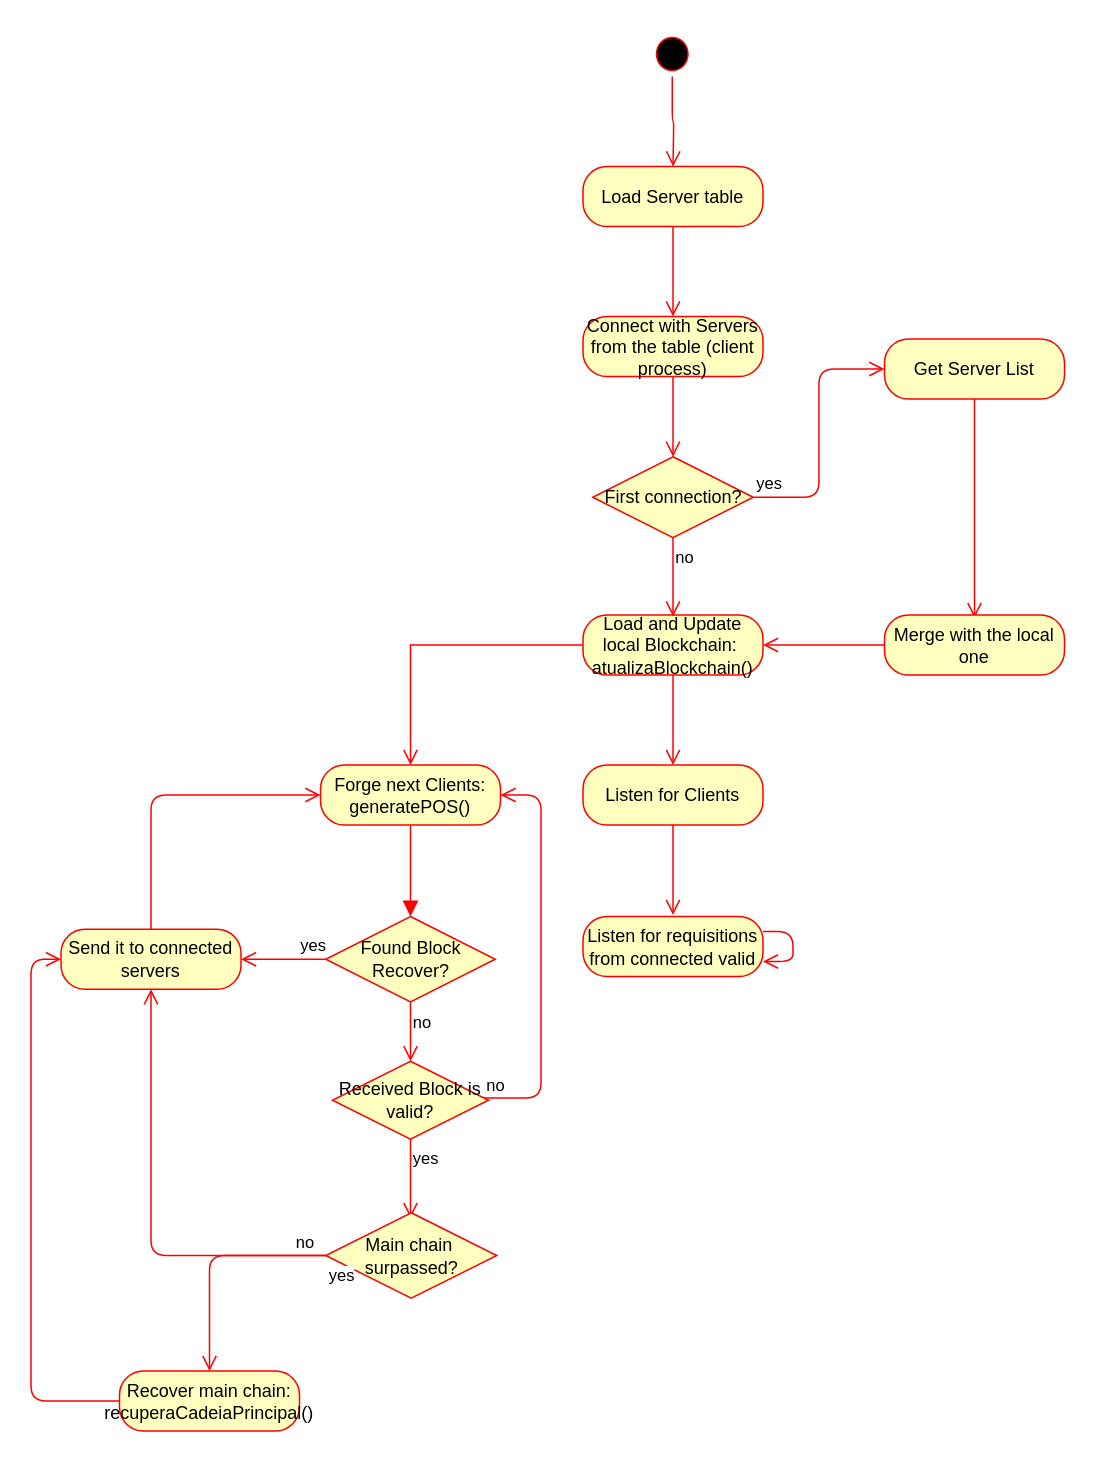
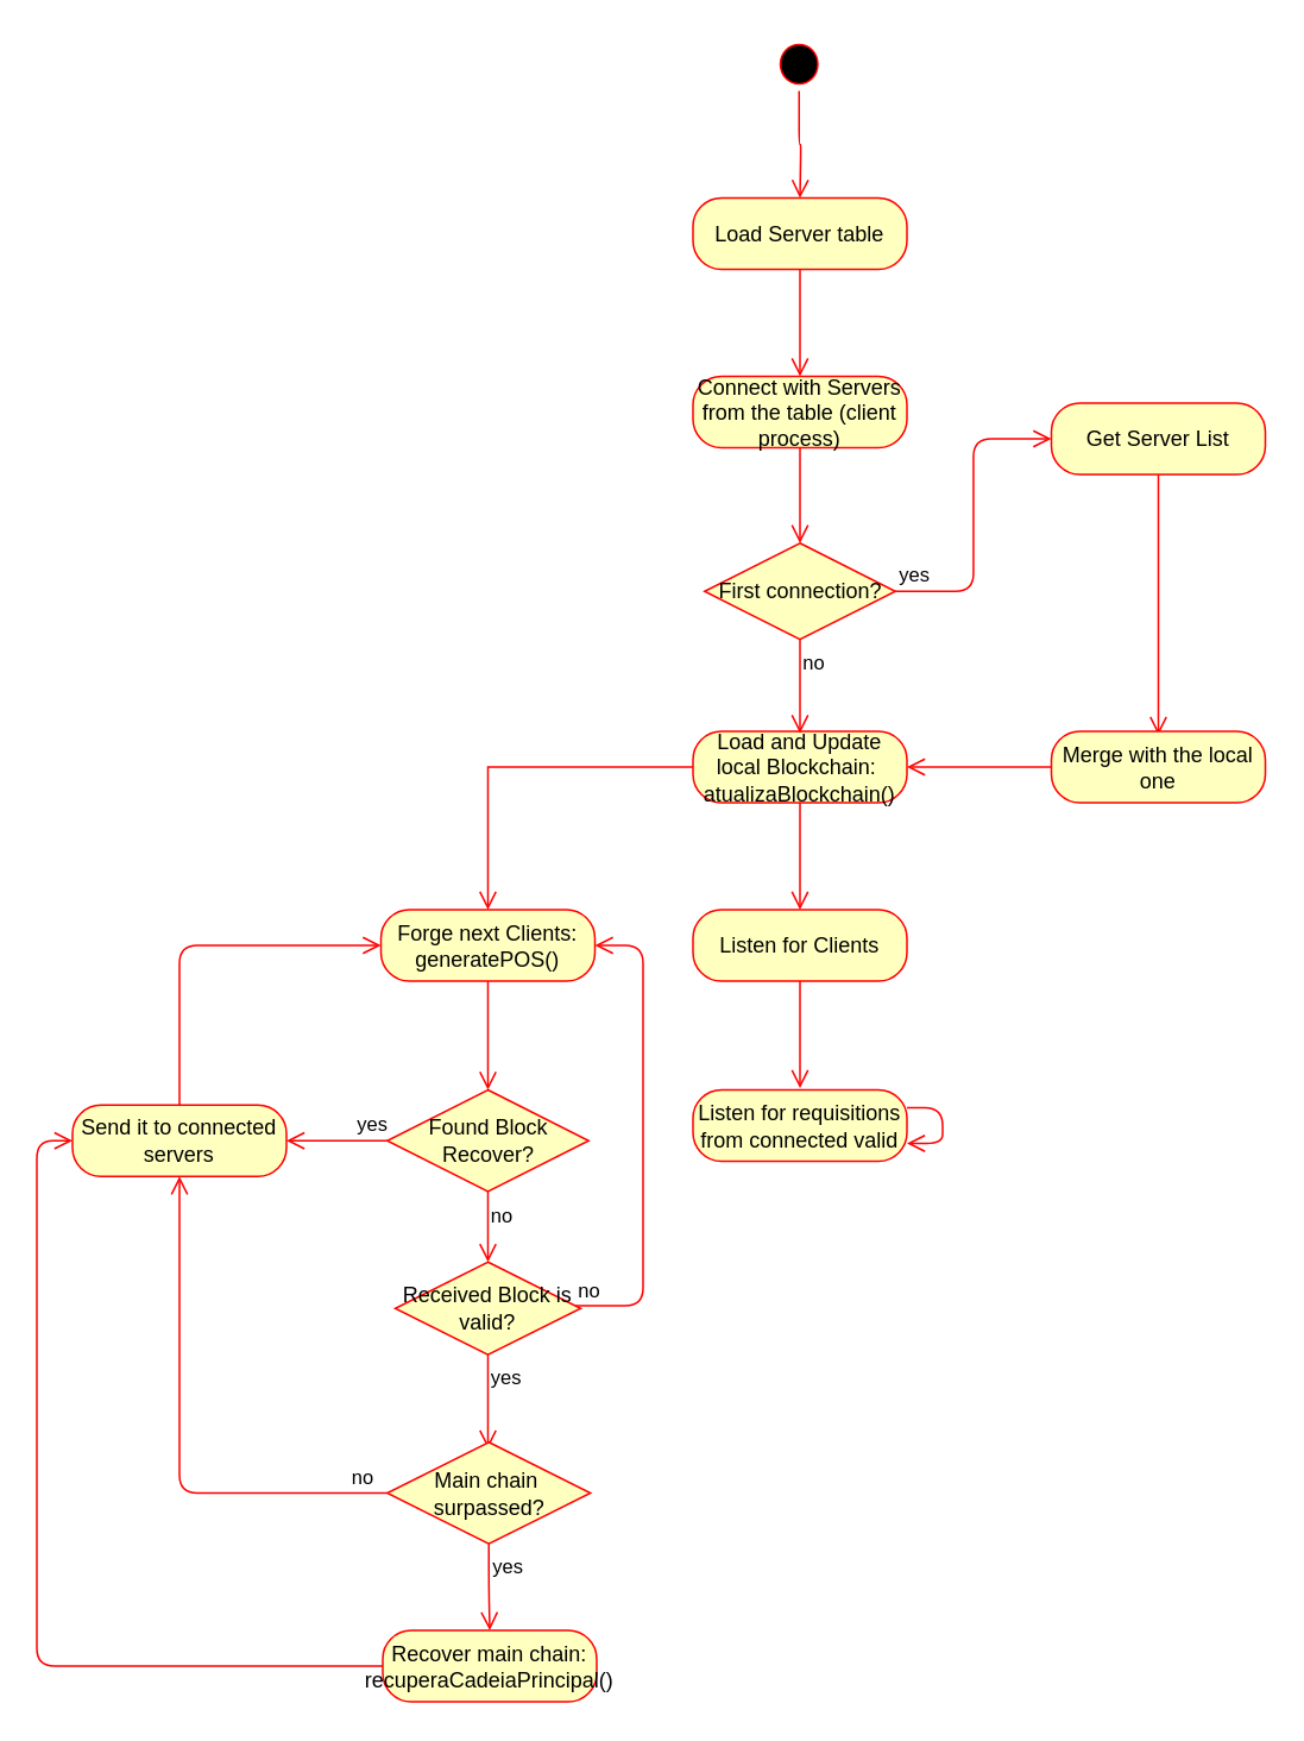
  <mxCell id="0" />
  <mxCell id="1" parent="0" />
  <mxCell id="2" value="" style="ellipse;html=1;shape=startState;fillColor=#000000;strokeColor=#ff0000;" vertex="1" parent="1"><mxGeometry x="433" y="20.5" width="29" height="30" as="geometry" /></mxCell>
  <mxCell id="3" value="" style="edgeStyle=orthogonalEdgeStyle;html=1;verticalAlign=bottom;endArrow=open;endSize=8;strokeColor=#ff0000;" edge="1" source="2" parent="1"><mxGeometry relative="1" as="geometry"><mxPoint x="448" y="110.5" as="targetPoint" /></mxGeometry></mxCell>
  <mxCell id="4" value="Load Server table&lt;br&gt;" style="rounded=1;whiteSpace=wrap;html=1;arcSize=40;fontColor=#000000;fillColor=#ffffc0;strokeColor=#ff0000;" vertex="1" parent="1"><mxGeometry x="388" y="110.5" width="120" height="40" as="geometry" /></mxCell>
  <mxCell id="5" value="" style="edgeStyle=orthogonalEdgeStyle;html=1;verticalAlign=bottom;endArrow=open;endSize=8;strokeColor=#ff0000;" edge="1" source="4" parent="1"><mxGeometry relative="1" as="geometry"><mxPoint x="448" y="210.5" as="targetPoint" /></mxGeometry></mxCell>
  <mxCell id="6" value="Connect with Servers from the table (client process)" style="rounded=1;whiteSpace=wrap;html=1;arcSize=40;fontColor=#000000;fillColor=#ffffc0;strokeColor=#ff0000;" vertex="1" parent="1"><mxGeometry x="388" y="210.5" width="120" height="40" as="geometry" /></mxCell>
  <mxCell id="7" value="" style="edgeStyle=orthogonalEdgeStyle;html=1;verticalAlign=bottom;endArrow=open;endSize=8;strokeColor=#ff0000;entryX=0.5;entryY=0;entryDx=0;entryDy=0;" edge="1" source="6" parent="1" target="13"><mxGeometry relative="1" as="geometry"><mxPoint x="448" y="310.5" as="targetPoint" /></mxGeometry></mxCell>
  <mxCell id="8" style="edgeStyle=orthogonalEdgeStyle;rounded=0;orthogonalLoop=1;jettySize=auto;html=1;fillColor=#f8cecc;strokeColor=#FF0000;endArrow=open;endFill=0;endSize=8;" edge="1" parent="1" source="9" target="22"><mxGeometry relative="1" as="geometry" /></mxCell>
  <mxCell id="9" value="Load and Update local Blockchain:&amp;nbsp;&lt;br&gt;atualizaBlockchain()&lt;br&gt;" style="rounded=1;whiteSpace=wrap;html=1;arcSize=40;fontColor=#000000;fillColor=#ffffc0;strokeColor=#ff0000;" vertex="1" parent="1"><mxGeometry x="388" y="409.5" width="120" height="40" as="geometry" /></mxCell>
  <mxCell id="10" value="" style="edgeStyle=orthogonalEdgeStyle;html=1;verticalAlign=bottom;endArrow=open;endSize=8;strokeColor=#ff0000;" edge="1" source="9" parent="1"><mxGeometry relative="1" as="geometry"><mxPoint x="448" y="509.5" as="targetPoint" /></mxGeometry></mxCell>
  <mxCell id="11" value="Listen for Clients" style="rounded=1;whiteSpace=wrap;html=1;arcSize=40;fontColor=#000000;fillColor=#ffffc0;strokeColor=#ff0000;" vertex="1" parent="1"><mxGeometry x="388" y="509.5" width="120" height="40" as="geometry" /></mxCell>
  <mxCell id="12" value="" style="edgeStyle=orthogonalEdgeStyle;html=1;verticalAlign=bottom;endArrow=open;endSize=8;strokeColor=#ff0000;" edge="1" source="11" parent="1"><mxGeometry relative="1" as="geometry"><mxPoint x="448" y="609.5" as="targetPoint" /></mxGeometry></mxCell>
  <mxCell id="13" value="First connection?" style="rhombus;whiteSpace=wrap;html=1;fillColor=#ffffc0;strokeColor=#ff0000;" vertex="1" parent="1"><mxGeometry x="394.5" y="304" width="107" height="54" as="geometry" /></mxCell>
  <mxCell id="14" value="yes" style="edgeStyle=orthogonalEdgeStyle;html=1;align=left;verticalAlign=bottom;endArrow=open;endSize=8;strokeColor=#ff0000;entryX=0;entryY=0.5;entryDx=0;entryDy=0;" edge="1" source="13" parent="1" target="16"><mxGeometry x="-1" relative="1" as="geometry"><mxPoint x="588" y="330.5" as="targetPoint" /></mxGeometry></mxCell>
  <mxCell id="15" value="no" style="edgeStyle=orthogonalEdgeStyle;html=1;align=left;verticalAlign=top;endArrow=open;endSize=8;strokeColor=#ff0000;" edge="1" source="13" parent="1"><mxGeometry x="-1" relative="1" as="geometry"><mxPoint x="448" y="410.5" as="targetPoint" /></mxGeometry></mxCell>
  <mxCell id="16" value="Get Server List" style="rounded=1;whiteSpace=wrap;html=1;arcSize=40;fontColor=#000000;fillColor=#ffffc0;strokeColor=#ff0000;" vertex="1" parent="1"><mxGeometry x="589" y="225.5" width="120" height="40" as="geometry" /></mxCell>
  <mxCell id="17" value="" style="edgeStyle=orthogonalEdgeStyle;html=1;verticalAlign=bottom;endArrow=open;endSize=8;strokeColor=#ff0000;" edge="1" source="16" parent="1"><mxGeometry relative="1" as="geometry"><mxPoint x="649" y="411.5" as="targetPoint" /></mxGeometry></mxCell>
  <mxCell id="18" value="Merge with the local one" style="rounded=1;whiteSpace=wrap;html=1;arcSize=40;fontColor=#000000;fillColor=#ffffc0;strokeColor=#ff0000;" vertex="1" parent="1"><mxGeometry x="589" y="409.5" width="120" height="40" as="geometry" /></mxCell>
  <mxCell id="19" value="" style="edgeStyle=orthogonalEdgeStyle;html=1;verticalAlign=bottom;endArrow=open;endSize=8;strokeColor=#ff0000;entryX=1;entryY=0.5;entryDx=0;entryDy=0;" edge="1" source="18" parent="1" target="9"><mxGeometry relative="1" as="geometry"><mxPoint x="649" y="509.5" as="targetPoint" /></mxGeometry></mxCell>
  <mxCell id="20" value="Listen for requisitions from connected valid&lt;br&gt;" style="rounded=1;whiteSpace=wrap;html=1;arcSize=40;fontColor=#000000;fillColor=#ffffc0;strokeColor=#ff0000;" vertex="1" parent="1"><mxGeometry x="388" y="610.5" width="120" height="40" as="geometry" /></mxCell>
  <mxCell id="21" value="" style="edgeStyle=orthogonalEdgeStyle;html=1;verticalAlign=bottom;endArrow=open;endSize=8;strokeColor=#ff0000;" edge="1" source="20" parent="1" target="20"><mxGeometry relative="1" as="geometry"><mxPoint x="448" y="710.5" as="targetPoint" /></mxGeometry></mxCell>
  <mxCell id="22" value="Forge next Clients:&lt;br&gt;generatePOS()&lt;br&gt;" style="rounded=1;whiteSpace=wrap;html=1;arcSize=40;fontColor=#000000;fillColor=#ffffc0;strokeColor=#ff0000;" vertex="1" parent="1"><mxGeometry x="213" y="509.5" width="120" height="40" as="geometry" /></mxCell>
- <mxCell id="23" value="" style="edgeStyle=orthogonalEdgeStyle;html=1;verticalAlign=bottom;endArrow=block;endSize=8;strokeColor=#ff0000;entryX=0.5;entryY=0;entryDx=0;entryDy=0;" edge="1" source="22" parent="1" target="26"><mxGeometry relative="1" as="geometry"><mxPoint x="273" y="609.5" as="targetPoint" /></mxGeometry></mxCell>
+ <mxCell id="23" value="" style="edgeStyle=orthogonalEdgeStyle;html=1;verticalAlign=bottom;endArrow=open;endSize=8;strokeColor=#ff0000;entryX=0.5;entryY=0;entryDx=0;entryDy=0;" edge="1" source="22" parent="1" target="26"><mxGeometry relative="1" as="geometry"><mxPoint x="273" y="609.5" as="targetPoint" /></mxGeometry></mxCell>
  <mxCell id="24" value="Send it to connected servers" style="rounded=1;whiteSpace=wrap;html=1;arcSize=40;fontColor=#000000;fillColor=#ffffc0;strokeColor=#ff0000;" vertex="1" parent="1"><mxGeometry x="40" y="619" width="120" height="40" as="geometry" /></mxCell>
  <mxCell id="25" value="" style="edgeStyle=orthogonalEdgeStyle;html=1;verticalAlign=bottom;endArrow=open;endSize=8;strokeColor=#ff0000;entryX=0;entryY=0.5;entryDx=0;entryDy=0;exitX=0.5;exitY=0;exitDx=0;exitDy=0;" edge="1" source="24" parent="1" target="22"><mxGeometry relative="1" as="geometry"><mxPoint x="273" y="710.5" as="targetPoint" /><mxPoint x="100" y="610.5" as="sourcePoint" /><Array as="points"><mxPoint x="100" y="530" /></Array></mxGeometry></mxCell>
  <mxCell id="26" value="Found Block Recover?" style="rhombus;whiteSpace=wrap;html=1;fillColor=#ffffc0;strokeColor=#ff0000;" vertex="1" parent="1"><mxGeometry x="216.5" y="610.5" width="113" height="57" as="geometry" /></mxCell>
  <mxCell id="27" value="yes&lt;br&gt;" style="edgeStyle=orthogonalEdgeStyle;html=1;align=left;verticalAlign=bottom;endArrow=open;endSize=8;strokeColor=#ff0000;entryX=1;entryY=0.5;entryDx=0;entryDy=0;" edge="1" source="26" parent="1" target="24"><mxGeometry x="-0.314" relative="1" as="geometry"><mxPoint x="160" y="630.5" as="targetPoint" /><mxPoint as="offset" /></mxGeometry></mxCell>
  <mxCell id="28" value="no" style="edgeStyle=orthogonalEdgeStyle;html=1;align=left;verticalAlign=top;endArrow=open;endSize=8;strokeColor=#ff0000;entryX=0.5;entryY=0;entryDx=0;entryDy=0;" edge="1" source="26" parent="1" target="29"><mxGeometry x="-1" relative="1" as="geometry"><mxPoint x="274" y="710.5" as="targetPoint" /></mxGeometry></mxCell>
  <mxCell id="29" value="Received Block is valid?&lt;br&gt;" style="rhombus;whiteSpace=wrap;html=1;fillColor=#ffffc0;strokeColor=#ff0000;" vertex="1" parent="1"><mxGeometry x="221" y="707" width="104" height="52" as="geometry" /></mxCell>
  <mxCell id="30" value="no" style="edgeStyle=orthogonalEdgeStyle;html=1;align=left;verticalAlign=bottom;endArrow=open;endSize=8;strokeColor=#ff0000;entryX=1;entryY=0.5;entryDx=0;entryDy=0;" edge="1" source="29" parent="1" target="22"><mxGeometry x="-1" relative="1" as="geometry"><mxPoint x="414" y="731.5" as="targetPoint" /><Array as="points"><mxPoint x="360" y="731.5" /><mxPoint x="360" y="529.5" /></Array></mxGeometry></mxCell>
  <mxCell id="31" value="yes" style="edgeStyle=orthogonalEdgeStyle;html=1;align=left;verticalAlign=top;endArrow=open;endSize=8;strokeColor=#ff0000;" edge="1" source="29" parent="1"><mxGeometry x="-1" relative="1" as="geometry"><mxPoint x="273" y="811.5" as="targetPoint" /></mxGeometry></mxCell>
  <mxCell id="32" value="Main chain&amp;nbsp; surpassed?" style="rhombus;whiteSpace=wrap;html=1;fillColor=#ffffc0;strokeColor=#ff0000;" vertex="1" parent="1"><mxGeometry x="216.5" y="808" width="114" height="57" as="geometry" /></mxCell>
  <mxCell id="33" value="no" style="edgeStyle=orthogonalEdgeStyle;html=1;align=left;verticalAlign=bottom;endArrow=open;endSize=8;strokeColor=#ff0000;exitX=0;exitY=0.5;exitDx=0;exitDy=0;entryX=0.5;entryY=1;entryDx=0;entryDy=0;" edge="1" source="32" parent="1" target="24"><mxGeometry x="-0.848" relative="1" as="geometry"><mxPoint x="80" y="667.5" as="targetPoint" /><mxPoint x="210" y="842" as="sourcePoint" /><Array as="points"><mxPoint x="100" y="837" /></Array><mxPoint as="offset" /></mxGeometry></mxCell>
  <mxCell id="34" value="yes" style="edgeStyle=orthogonalEdgeStyle;html=1;align=left;verticalAlign=top;endArrow=open;endSize=8;strokeColor=#ff0000;" edge="1" source="32" parent="1" target="35"><mxGeometry x="-1" relative="1" as="geometry"><mxPoint x="273" y="912.5" as="targetPoint" /></mxGeometry></mxCell>
- <mxCell id="35" value="Recover main chain:&lt;br&gt;recuperaCadeiaPrincipal()&lt;br&gt;" style="rounded=1;whiteSpace=wrap;html=1;arcSize=40;fontColor=#000000;fillColor=#ffffc0;strokeColor=#ff0000;" vertex="1" parent="1"><mxGeometry x="79" y="913.5" width="120" height="40" as="geometry" /></mxCell>
+ <mxCell id="35" value="Recover main chain:&lt;br&gt;recuperaCadeiaPrincipal()&lt;br&gt;" style="rounded=1;whiteSpace=wrap;html=1;arcSize=40;fontColor=#000000;fillColor=#ffffc0;strokeColor=#ff0000;" vertex="1" parent="1"><mxGeometry x="214" y="913.5" width="120" height="40" as="geometry" /></mxCell>
  <mxCell id="36" value="" style="edgeStyle=orthogonalEdgeStyle;html=1;verticalAlign=bottom;endArrow=open;endSize=8;strokeColor=#ff0000;entryX=0;entryY=0.5;entryDx=0;entryDy=0;" edge="1" source="35" parent="1" target="24"><mxGeometry relative="1" as="geometry"><mxPoint x="70" y="650.5" as="targetPoint" /><Array as="points"><mxPoint x="20" y="934" /><mxPoint x="20" y="639" /></Array></mxGeometry></mxCell>
